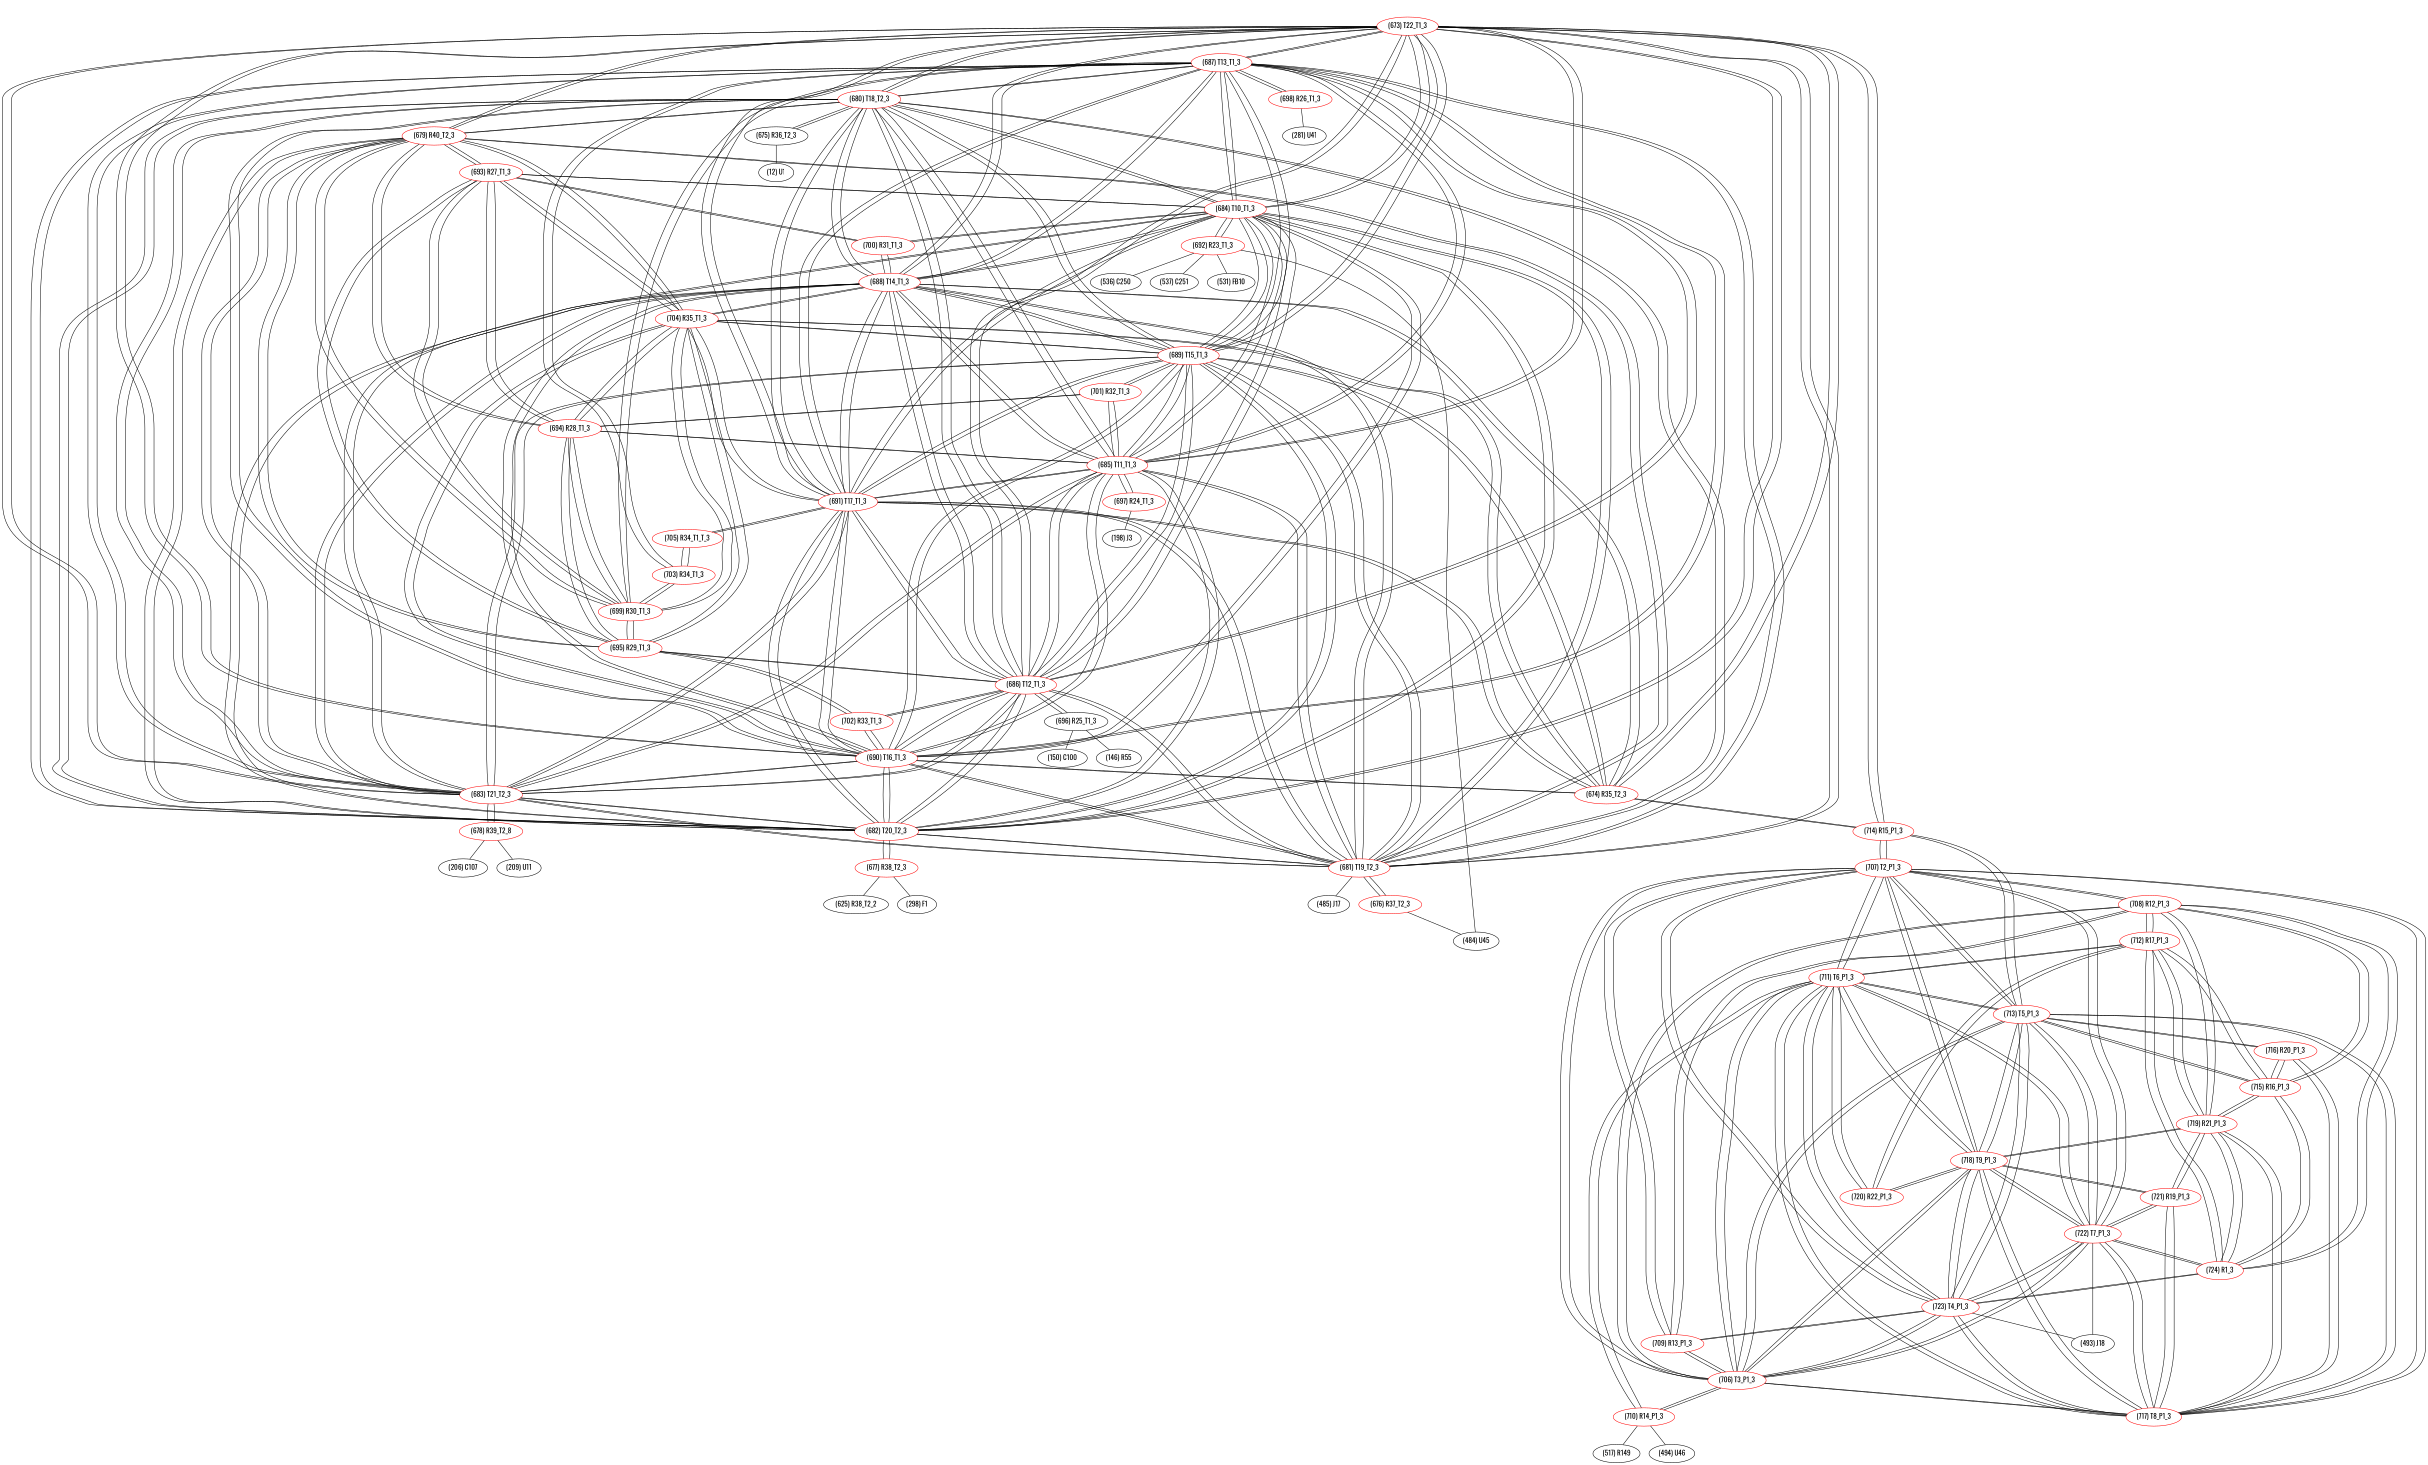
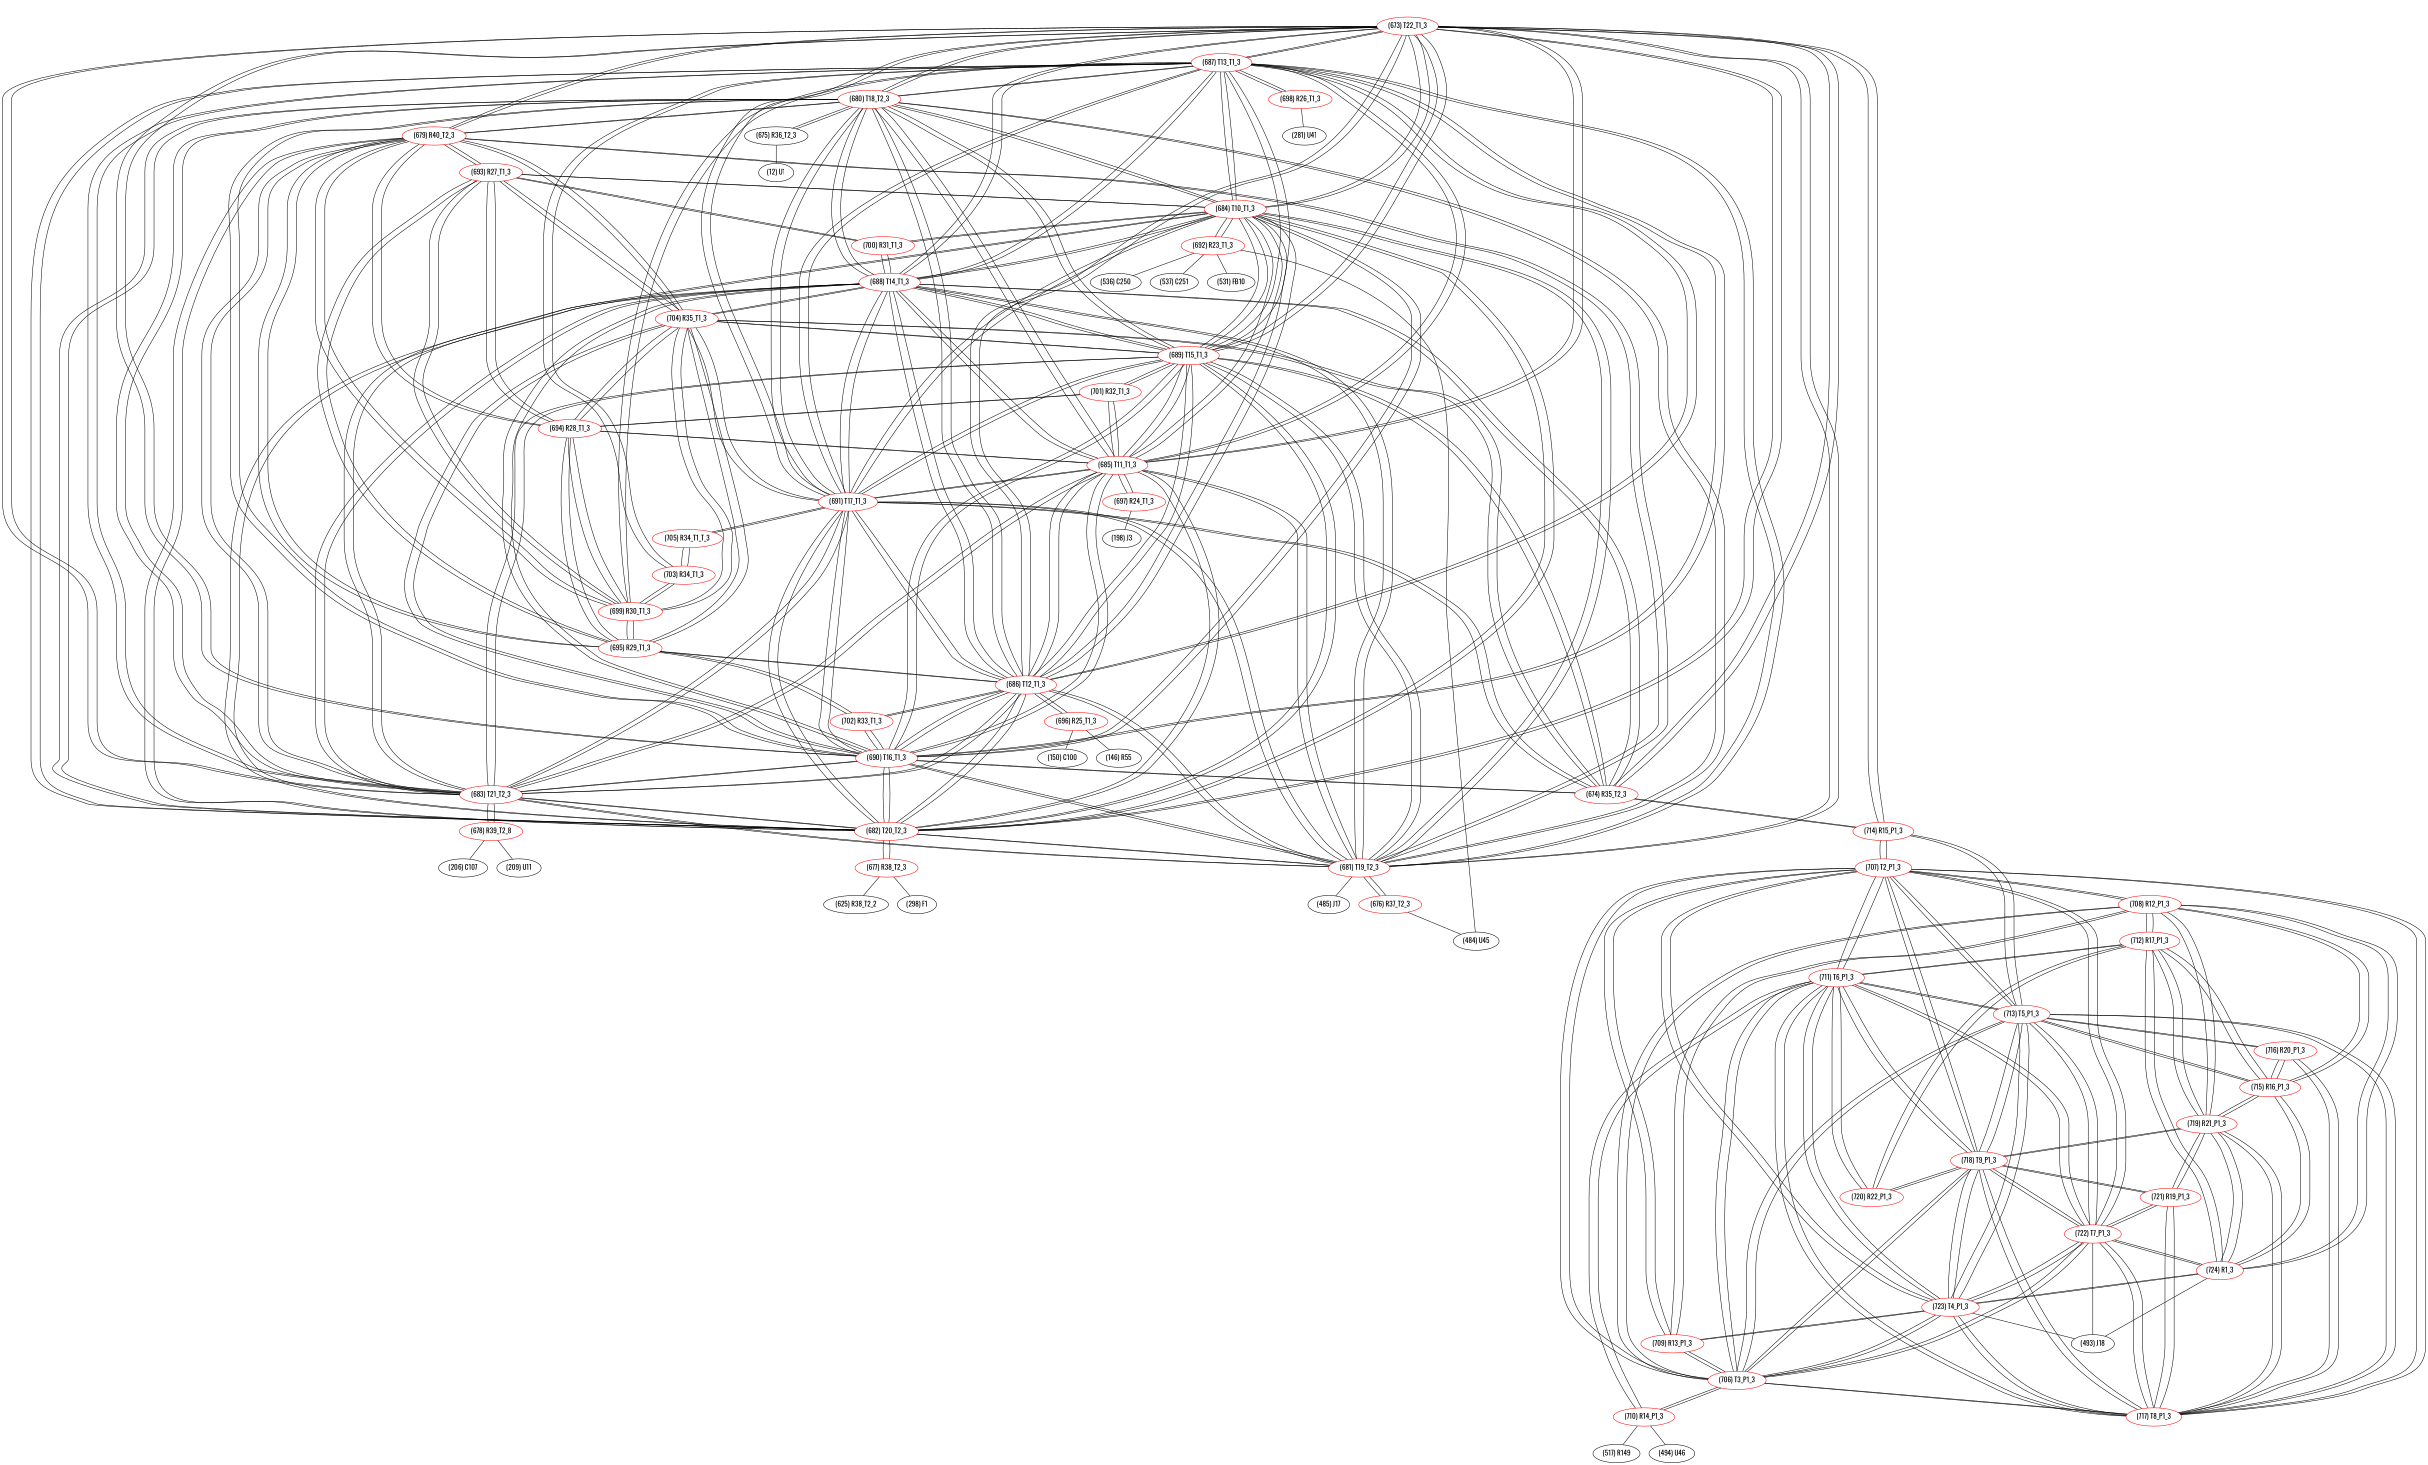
  graph {
    fontname=Oswald
    node [color=red fontname=Oswald]
    edge [fontname=Oswald]
    n1 [label="(673) T22_T1_3"]
    n2 [label="(687) T13_T1_3"]
    n3 [label="(680) T18_T2_3"]
    n4 [label="(681) T19_T2_3"]
    n5 [label="(686) T12_T1_3"]
    n6 [label="(689) T15_T1_3"]
    n7 [label="(688) T14_T1_3"]
    n8 [label="(682) T20_T2_3"]
    n9 [label="(683) T21_T2_3"]
    n10 [label="(685) T11_T1_3"]
    n11 [label="(684) T10_T1_3"]
    n12 [label="(690) T16_T1_3"]
    n13 [label="(691) T17_T1_3"]
    n14 [label="(679) R40_T2_3"]
    n15 [label="(714) R15_P1_3"]
    n16 [label="(674) R35_T2_3"]
    n17 [label="(699) R30_T1_3"]
    n18 [label="(703) R34_T1_3"]
    n19 [label="(698) R26_T1_3"]
    n20 [color=black label="(675) R36_T2_3"]
    n21 [label="(676) R37_T2_3"]
    n22 [label="(485) J17" color=""]
    n23 [label="(695) R29_T1_3"]
    n24 [label="(702) R33_T1_3"]
-   n25 [color=black label="(696) R25_T1_3"]
+   n25 [label="(696) R25_T1_3"]
    n26 [label="(704) R35_T1_3"]
    n27 [label="(701) R32_T1_3"]
    n28 [label="(700) R31_T1_3"]
    n29 [label="(677) R38_T2_3"]
    n30 [label="(678) R39_T2_8"]
    n31 [label="(694) R28_T1_3"]
    n32 [label="(697) R24_T1_3"]
    n33 [label="(693) R27_T1_3"]
    n34 [label="(692) R23_T1_3"]
    n35 [label="(705) R34_T1_T_3"]
    n36 [label="(713) T5_P1_3"]
    n37 [label="(707) T2_P1_3"]
    n38 [label="(281) U41" color=""]
    n39 [label="(12) U1" color=""]
    n40 [label="(484) U45" color=""]
    n41 [label="(150) C100" color=""]
    n42 [label="(146) R55" color=""]
    n43 [label="(298) F1" color=""]
    n44 [label="(625) R38_T2_2" color=""]
    n45 [label="(209) U11" color=""]
    n46 [label="(206) C107" color=""]
    n47 [label="(198) J3" color=""]
    n48 [label="(531) FB10" color=""]
    n49 [label="(536) C250" color=""]
    n50 [label="(537) C251" color=""]
    n51 [label="(706) T3_P1_3"]
    n52 [label="(723) T4_P1_3"]
    n53 [label="(722) T7_P1_3"]
    n54 [label="(718) T9_P1_3"]
    n55 [label="(717) T8_P1_3"]
    n56 [label="(711) T6_P1_3"]
    n57 [label="(715) R16_P1_3"]
    n58 [label="(716) R20_P1_3"]
    n59 [label="(709) R13_P1_3"]
    n60 [label="(708) R12_P1_3"]
    n61 [label="(710) R14_P1_3"]
    n62 [label="(724) R1_3"]
    n63 [label="(493) J18" color=""]
    n64 [label="(721) R19_P1_3"]
    n65 [label="(719) R21_P1_3"]
    n66 [label="(720) R22_P1_3"]
    n67 [label="(712) R17_P1_3"]
    n68 [label="(517) R149" color=""]
    n69 [label="(494) U46" color=""]
    n1 -- n2
    n1 -- n3
    n1 -- n4
    n1 -- n5
    n1 -- n6
    n1 -- n7
    n1 -- n8
    n1 -- n9
    n1 -- n10
    n1 -- n11
    n1 -- n12
    n1 -- n13
    n1 -- n14
    n1 -- n15
    n1 -- n16
    n2 -- n1
    n2 -- n3
    n2 -- n4
    n2 -- n5
    n2 -- n6
    n2 -- n7
    n2 -- n8
    n2 -- n9
    n2 -- n10
    n2 -- n11
    n2 -- n12
    n2 -- n13
    n2 -- n17
    n2 -- n18
    n2 -- n19
    n3 -- n1
    n3 -- n2
    n3 -- n4
    n3 -- n5
    n3 -- n6
    n3 -- n7
    n3 -- n8
    n3 -- n9
    n3 -- n10
    n3 -- n11
    n3 -- n12
    n3 -- n13
    n3 -- n14
    n3 -- n20
    n4 -- n1
    n4 -- n2
    n4 -- n3
    n4 -- n5
    n4 -- n6
    n4 -- n7
    n4 -- n8
    n4 -- n9
    n4 -- n10
    n4 -- n11
    n4 -- n12
    n4 -- n13
    n4 -- n14
    n4 -- n21
    n4 -- n22
    n5 -- n1
    n5 -- n2
    n5 -- n3
    n5 -- n4
    n5 -- n6
    n5 -- n7
    n5 -- n8
    n5 -- n9
    n5 -- n10
    n5 -- n11
    n5 -- n12
    n5 -- n13
    n5 -- n23
    n5 -- n24
    n5 -- n25
    n6 -- n1
    n6 -- n2
    n6 -- n3
    n6 -- n4
    n6 -- n5
    n6 -- n7
    n6 -- n8
    n6 -- n9
    n6 -- n10
    n6 -- n11
    n6 -- n12
    n6 -- n13
    n6 -- n16
    n6 -- n26
    n6 -- n27
    n7 -- n1
    n7 -- n2
    n7 -- n3
    n7 -- n4
    n7 -- n5
    n7 -- n6
    n7 -- n8
    n7 -- n9
    n7 -- n10
    n7 -- n11
    n7 -- n12
    n7 -- n13
    n7 -- n16
    n7 -- n26
    n7 -- n28
    n8 -- n1
    n8 -- n2
    n8 -- n3
    n8 -- n4
    n8 -- n5
    n8 -- n6
    n8 -- n7
    n8 -- n9
    n8 -- n10
    n8 -- n11
    n8 -- n12
    n8 -- n13
    n8 -- n14
    n8 -- n29
    n9 -- n1
    n9 -- n2
    n9 -- n3
    n9 -- n4
    n9 -- n5
    n9 -- n6
    n9 -- n7
    n9 -- n8
    n9 -- n10
    n9 -- n11
    n9 -- n12
    n9 -- n13
    n9 -- n14
    n9 -- n30
    n10 -- n1
    n10 -- n2
    n10 -- n3
    n10 -- n4
    n10 -- n5
    n10 -- n6
    n10 -- n7
    n10 -- n8
    n10 -- n9
    n10 -- n11
    n10 -- n12
    n10 -- n13
    n10 -- n27
    n10 -- n31
    n10 -- n32
    n11 -- n1
    n11 -- n2
    n11 -- n3
    n11 -- n4
    n11 -- n5
    n11 -- n6
    n11 -- n7
    n11 -- n8
    n11 -- n9
    n11 -- n10
    n11 -- n12
    n11 -- n13
    n11 -- n28
    n11 -- n33
    n11 -- n34
    n12 -- n1
    n12 -- n2
    n12 -- n3
    n12 -- n4
    n12 -- n5
    n12 -- n6
    n12 -- n7
    n12 -- n8
    n12 -- n9
    n12 -- n10
    n12 -- n11
    n12 -- n13
    n12 -- n16
    n12 -- n24
    n12 -- n26
    n13 -- n1
    n13 -- n2
    n13 -- n3
    n13 -- n4
    n13 -- n5
    n13 -- n6
    n13 -- n7
    n13 -- n8
    n13 -- n9
    n13 -- n10
    n13 -- n11
    n13 -- n12
    n13 -- n16
    n13 -- n26
    n13 -- n35
    n14 -- n1
    n14 -- n3
    n14 -- n4
    n14 -- n8
    n14 -- n9
    n14 -- n17
    n14 -- n23
    n14 -- n26
    n14 -- n31
    n14 -- n33
    n15 -- n1
    n15 -- n16
    n15 -- n36
    n15 -- n37
    n16 -- n1
    n16 -- n6
    n16 -- n7
    n16 -- n12
    n16 -- n13
    n16 -- n15
    n16 -- n26
    n17 -- n2
    n17 -- n14
    n17 -- n18
    n17 -- n23
    n17 -- n26
    n17 -- n31
    n17 -- n33
    n18 -- n2
    n18 -- n17
    n18 -- n35
    n19 -- n2
    n19 -- n38
    n20 -- n3
    n20 -- n39
    n21 -- n4
    n21 -- n40
    n23 -- n5
    n23 -- n14
    n23 -- n17
    n23 -- n24
    n23 -- n26
    n23 -- n31
    n23 -- n33
    n24 -- n5
    n24 -- n12
    n24 -- n23
    n25 -- n5
    n25 -- n41
    n25 -- n42
    n26 -- n6
    n26 -- n7
    n26 -- n12
    n26 -- n13
    n26 -- n14
    n26 -- n16
    n26 -- n17
    n26 -- n23
    n26 -- n31
    n26 -- n33
    n27 -- n6
    n27 -- n10
    n27 -- n31
    n28 -- n7
    n28 -- n11
    n28 -- n33
    n29 -- n8
    n29 -- n43
    n29 -- n44
    n30 -- n9
    n30 -- n45
    n30 -- n46
    n31 -- n10
    n31 -- n14
    n31 -- n17
    n31 -- n23
    n31 -- n26
    n31 -- n27
    n31 -- n33
    n32 -- n10
    n32 -- n47
    n33 -- n11
    n33 -- n14
    n33 -- n17
    n33 -- n23
    n33 -- n26
    n33 -- n28
    n33 -- n31
    n34 -- n11
    n34 -- n40
    n34 -- n48
    n34 -- n49
    n34 -- n50
    n35 -- n13
    n35 -- n18
    n36 -- n15
    n36 -- n37
    n36 -- n51
    n36 -- n52
    n36 -- n53
    n36 -- n54
    n36 -- n55
    n36 -- n56
    n36 -- n57
    n36 -- n58
    n37 -- n15
    n37 -- n36
    n37 -- n51
    n37 -- n52
    n37 -- n53
    n37 -- n54
    n37 -- n55
    n37 -- n56
    n37 -- n59
    n37 -- n60
    n51 -- n36
    n51 -- n37
    n51 -- n52
    n51 -- n53
    n51 -- n54
    n51 -- n55
    n51 -- n56
    n51 -- n59
    n51 -- n60
    n51 -- n61
    n52 -- n36
    n52 -- n37
    n52 -- n51
    n52 -- n53
    n52 -- n54
    n52 -- n55
    n52 -- n56
    n52 -- n59
    n52 -- n62
    n52 -- n63
    n53 -- n36
    n53 -- n37
    n53 -- n51
    n53 -- n52
    n53 -- n54
    n53 -- n55
    n53 -- n56
    n53 -- n62
    n53 -- n63
    n53 -- n64
    n54 -- n36
    n54 -- n37
    n54 -- n51
    n54 -- n52
    n54 -- n53
    n54 -- n55
    n54 -- n56
    n54 -- n64
    n54 -- n65
    n54 -- n66
    n55 -- n36
    n55 -- n37
    n55 -- n51
    n55 -- n52
    n55 -- n53
    n55 -- n54
    n55 -- n56
    n55 -- n58
    n55 -- n64
    n55 -- n65
    n56 -- n36
    n56 -- n37
    n56 -- n51
    n56 -- n52
    n56 -- n53
    n56 -- n54
    n56 -- n55
    n56 -- n61
    n56 -- n66
    n56 -- n67
    n57 -- n36
    n57 -- n58
    n57 -- n60
    n57 -- n62
    n57 -- n65
    n57 -- n67
    n58 -- n36
    n58 -- n55
    n58 -- n57
    n59 -- n37
    n59 -- n51
    n59 -- n52
    n59 -- n60
    n60 -- n37
    n60 -- n51
    n60 -- n57
    n60 -- n59
    n60 -- n62
    n60 -- n65
    n60 -- n67
    n61 -- n51
    n61 -- n56
    n61 -- n68
    n61 -- n69
    n62 -- n52
    n62 -- n53
    n62 -- n57
    n62 -- n60
+   n62 -- n63
    n62 -- n65
    n62 -- n67
    n64 -- n53
    n64 -- n54
    n64 -- n55
    n64 -- n65
    n65 -- n54
    n65 -- n55
    n65 -- n57
    n65 -- n60
    n65 -- n62
    n65 -- n64
    n65 -- n67
    n66 -- n54
    n66 -- n56
    n66 -- n67
    n67 -- n56
    n67 -- n57
    n67 -- n60
    n67 -- n62
    n67 -- n65
    n67 -- n66
  }
